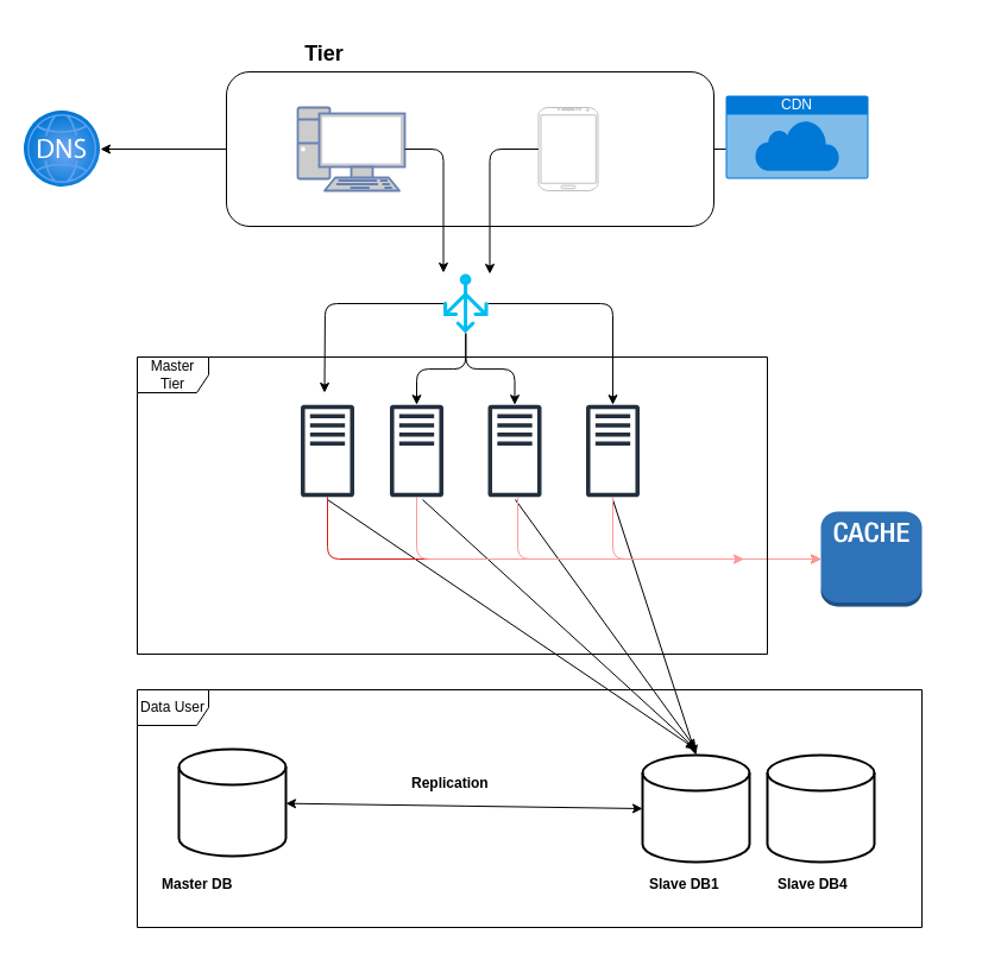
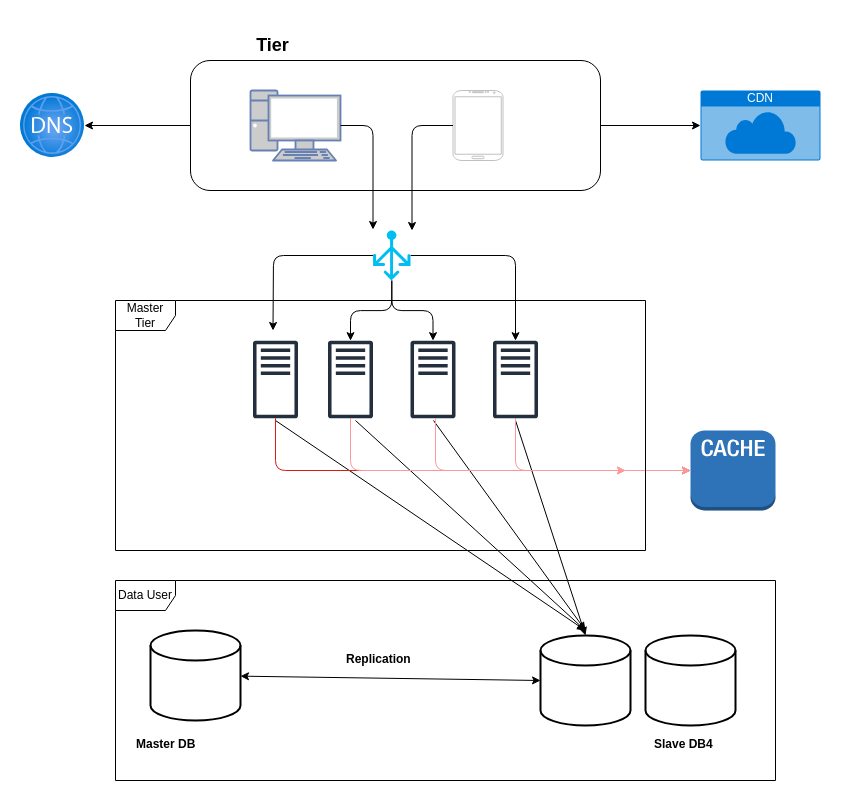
  <mxCell id="0" />
  <mxCell id="1" parent="0" />
  <mxCell id="2" value="" style="image;aspect=fixed;html=1;points=[];align=center;fontSize=12;image=img/lib/azure2/networking/DNS_Zones.svg;rounded=1;" parent="1" vertex="1"><mxGeometry x="20" y="93" width="64" height="64" as="geometry" /></mxCell>
  <mxCell id="3" value="" style="edgeStyle=orthogonalEdgeStyle;rounded=1;orthogonalLoop=1;jettySize=auto;html=1;" parent="1" source="5" target="2" edge="1"><mxGeometry relative="1" as="geometry" /></mxCell>
  <mxCell id="4" value="" style="edgeStyle=orthogonalEdgeStyle;rounded=1;orthogonalLoop=1;jettySize=auto;html=1;" parent="1" source="5" target="9" edge="1"><mxGeometry relative="1" as="geometry" /></mxCell>
  <mxCell id="5" value="" style="rounded=1;whiteSpace=wrap;html=1;" parent="1" vertex="1"><mxGeometry x="190" y="60" width="410" height="130" as="geometry" /></mxCell>
  <mxCell id="6" value="" style="fontColor=#0066CC;verticalAlign=top;verticalLabelPosition=bottom;labelPosition=center;align=center;html=1;outlineConnect=0;fillColor=#CCCCCC;strokeColor=#6881B3;gradientColor=none;gradientDirection=north;strokeWidth=2;shape=mxgraph.networks.pc;rounded=1;" parent="1" vertex="1"><mxGeometry x="250" y="90" width="90" height="70" as="geometry" /></mxCell>
  <mxCell id="7" value="&lt;b&gt;&lt;font style=&quot;font-size: 18px;&quot;&gt;Tier&lt;/font&gt;&lt;/b&gt;" style="text;html=1;align=center;verticalAlign=middle;whiteSpace=wrap;rounded=1;" parent="1" vertex="1"><mxGeometry x="225" y="20" width="95" height="50" as="geometry" /></mxCell>
  <mxCell id="8" value="" style="verticalLabelPosition=bottom;verticalAlign=top;html=1;shadow=0;dashed=0;strokeWidth=1;shape=mxgraph.android.phone2;strokeColor=#c0c0c0;rounded=1;" parent="1" vertex="1"><mxGeometry x="452.5" y="90" width="50" height="70" as="geometry" /></mxCell>
- <mxCell id="9" value="CDN" style="html=1;whiteSpace=wrap;strokeColor=none;fillColor=#0079D6;labelPosition=center;verticalLabelPosition=middle;verticalAlign=top;align=center;fontSize=12;outlineConnect=0;spacingTop=-6;fontColor=#FFFFFF;sketch=0;shape=mxgraph.sitemap.cloud;rounded=1;" parent="1" vertex="1"><mxGeometry x="610" y="80" width="120" height="70" as="geometry" /></mxCell>
+ <mxCell id="9" value="CDN" style="html=1;whiteSpace=wrap;strokeColor=none;fillColor=#0079D6;labelPosition=center;verticalLabelPosition=middle;verticalAlign=top;align=center;fontSize=12;outlineConnect=0;spacingTop=-6;fontColor=#FFFFFF;sketch=0;shape=mxgraph.sitemap.cloud;rounded=1;" parent="1" vertex="1"><mxGeometry x="700" y="90" width="120" height="70" as="geometry" /></mxCell>
  <mxCell id="10" style="rounded=1;orthogonalLoop=1;jettySize=auto;html=1;" parent="1" edge="1"><mxGeometry relative="1" as="geometry"><mxPoint x="275" y="420" as="sourcePoint" /><mxPoint x="585" y="630" as="targetPoint" /></mxGeometry></mxCell>
  <mxCell id="11" style="edgeStyle=orthogonalEdgeStyle;rounded=1;orthogonalLoop=1;jettySize=auto;html=1;strokeColor=#db1a1a;" parent="1" source="12" target="39" edge="1"><mxGeometry relative="1" as="geometry"><Array as="points"><mxPoint x="275" y="470" /></Array></mxGeometry></mxCell>
  <mxCell id="12" value="" style="sketch=0;outlineConnect=0;fontColor=#232F3E;gradientColor=none;fillColor=#232F3D;strokeColor=none;dashed=0;verticalLabelPosition=bottom;verticalAlign=top;align=center;html=1;fontSize=12;fontStyle=0;aspect=fixed;pointerEvents=1;shape=mxgraph.aws4.traditional_server;rounded=1;" parent="1" vertex="1"><mxGeometry x="252.5" y="340" width="45" height="78" as="geometry" /></mxCell>
  <mxCell id="13" style="edgeStyle=orthogonalEdgeStyle;rounded=1;orthogonalLoop=1;jettySize=auto;html=1;" parent="1" source="17" edge="1"><mxGeometry relative="1" as="geometry"><mxPoint x="272.5" y="330" as="targetPoint" /></mxGeometry></mxCell>
  <mxCell id="14" style="edgeStyle=orthogonalEdgeStyle;rounded=1;orthogonalLoop=1;jettySize=auto;html=1;" parent="1" source="17" target="24" edge="1"><mxGeometry relative="1" as="geometry" /></mxCell>
  <mxCell id="15" style="edgeStyle=orthogonalEdgeStyle;rounded=1;orthogonalLoop=1;jettySize=auto;html=1;" parent="1" source="17" target="22" edge="1"><mxGeometry relative="1" as="geometry" /></mxCell>
  <mxCell id="16" style="edgeStyle=orthogonalEdgeStyle;rounded=1;orthogonalLoop=1;jettySize=auto;html=1;" parent="1" source="17" target="27" edge="1"><mxGeometry relative="1" as="geometry" /></mxCell>
  <mxCell id="17" value="" style="verticalLabelPosition=bottom;html=1;verticalAlign=top;align=center;strokeColor=none;fillColor=#00BEF2;shape=mxgraph.azure.load_balancer_generic;pointerEvents=1;rounded=1;" parent="1" vertex="1"><mxGeometry x="372.5" y="230" width="37.5" height="50" as="geometry" /></mxCell>
  <mxCell id="18" style="edgeStyle=orthogonalEdgeStyle;rounded=1;orthogonalLoop=1;jettySize=auto;html=1;entryX=0;entryY=-0.02;entryDx=0;entryDy=0;entryPerimeter=0;" parent="1" source="6" target="17" edge="1"><mxGeometry relative="1" as="geometry" /></mxCell>
  <mxCell id="19" style="edgeStyle=orthogonalEdgeStyle;rounded=1;orthogonalLoop=1;jettySize=auto;html=1;entryX=1.04;entryY=0;entryDx=0;entryDy=0;entryPerimeter=0;" parent="1" source="8" target="17" edge="1"><mxGeometry relative="1" as="geometry" /></mxCell>
  <mxCell id="20" style="rounded=1;orthogonalLoop=1;jettySize=auto;html=1;" parent="1" edge="1"><mxGeometry relative="1" as="geometry"><mxPoint x="355" y="420" as="sourcePoint" /><mxPoint x="585" y="630" as="targetPoint" /></mxGeometry></mxCell>
  <mxCell id="21" style="edgeStyle=orthogonalEdgeStyle;rounded=1;orthogonalLoop=1;jettySize=auto;html=1;strokeColor=#FF9999;" parent="1" source="22" edge="1"><mxGeometry relative="1" as="geometry"><mxPoint x="625" y="470" as="targetPoint" /><Array as="points"><mxPoint x="350" y="470" /></Array></mxGeometry></mxCell>
  <mxCell id="22" value="" style="sketch=0;outlineConnect=0;fontColor=#232F3E;gradientColor=none;fillColor=#232F3D;strokeColor=none;dashed=0;verticalLabelPosition=bottom;verticalAlign=top;align=center;html=1;fontSize=12;fontStyle=0;aspect=fixed;pointerEvents=1;shape=mxgraph.aws4.traditional_server;rounded=1;" parent="1" vertex="1"><mxGeometry x="327.5" y="340" width="45" height="78" as="geometry" /></mxCell>
  <mxCell id="23" style="rounded=1;orthogonalLoop=1;jettySize=auto;html=1;" parent="1" edge="1"><mxGeometry relative="1" as="geometry"><mxPoint x="433" y="420" as="sourcePoint" /><mxPoint x="585" y="630" as="targetPoint" /></mxGeometry></mxCell>
  <mxCell id="24" value="" style="sketch=0;outlineConnect=0;fontColor=#232F3E;gradientColor=none;fillColor=#232F3D;strokeColor=none;dashed=0;verticalLabelPosition=bottom;verticalAlign=top;align=center;html=1;fontSize=12;fontStyle=0;aspect=fixed;pointerEvents=1;shape=mxgraph.aws4.traditional_server;rounded=1;" parent="1" vertex="1"><mxGeometry x="410" y="340" width="45" height="78" as="geometry" /></mxCell>
  <mxCell id="25" style="rounded=1;orthogonalLoop=1;jettySize=auto;html=1;entryX=0.5;entryY=0;entryDx=0;entryDy=0;entryPerimeter=0;" parent="1" target="31" edge="1"><mxGeometry relative="1" as="geometry"><mxPoint x="515" y="420" as="sourcePoint" /></mxGeometry></mxCell>
  <mxCell id="26" style="edgeStyle=orthogonalEdgeStyle;rounded=1;orthogonalLoop=1;jettySize=auto;html=1;strokeColor=#FF9999;" parent="1" source="27" edge="1"><mxGeometry relative="1" as="geometry"><mxPoint x="625" y="470" as="targetPoint" /><Array as="points"><mxPoint x="515" y="470" /></Array></mxGeometry></mxCell>
  <mxCell id="27" value="" style="sketch=0;outlineConnect=0;fontColor=#232F3E;gradientColor=none;fillColor=#232F3D;strokeColor=none;dashed=0;verticalLabelPosition=bottom;verticalAlign=top;align=center;html=1;fontSize=12;fontStyle=0;aspect=fixed;pointerEvents=1;shape=mxgraph.aws4.traditional_server;rounded=1;" parent="1" vertex="1"><mxGeometry x="492.5" y="340" width="45" height="78" as="geometry" /></mxCell>
  <mxCell id="28" value="Data User" style="shape=umlFrame;whiteSpace=wrap;html=1;pointerEvents=0;rounded=1;" parent="1" vertex="1"><mxGeometry x="115" y="580" width="660" height="200" as="geometry" /></mxCell>
  <mxCell id="29" value="" style="strokeWidth=2;html=1;shape=mxgraph.flowchart.database;whiteSpace=wrap;rounded=1;" parent="1" vertex="1"><mxGeometry x="150" y="630" width="90" height="90" as="geometry" /></mxCell>
  <mxCell id="30" value="Master DB" style="text;strokeColor=none;fillColor=none;spacingLeft=4;spacingRight=4;overflow=hidden;rotatable=0;points=[[0,0.5],[1,0.5]];portConstraint=eastwest;fontSize=12;whiteSpace=wrap;html=1;fontStyle=1;rounded=1;" parent="1" vertex="1"><mxGeometry x="130" y="730" width="85" height="30" as="geometry" /></mxCell>
  <mxCell id="31" value="" style="strokeWidth=2;html=1;shape=mxgraph.flowchart.database;whiteSpace=wrap;rounded=1;" parent="1" vertex="1"><mxGeometry x="540" y="635" width="90" height="90" as="geometry" /></mxCell>
  <mxCell id="32" value="" style="endArrow=classic;startArrow=classic;html=1;rounded=1;entryX=0;entryY=0.5;entryDx=0;entryDy=0;entryPerimeter=0;" parent="1" source="29" target="31" edge="1"><mxGeometry width="50" height="50" relative="1" as="geometry"><mxPoint x="330" y="600" as="sourcePoint" /><mxPoint x="380" y="550" as="targetPoint" /></mxGeometry></mxCell>
  <mxCell id="33" value="Replication" style="text;strokeColor=none;fillColor=none;spacingLeft=4;spacingRight=4;overflow=hidden;rotatable=0;points=[[0,0.5],[1,0.5]];portConstraint=eastwest;fontSize=12;whiteSpace=wrap;html=1;fontStyle=1;rounded=1;" parent="1" vertex="1"><mxGeometry x="340" y="645" width="85" height="30" as="geometry" /></mxCell>
- <mxCell id="34" value="Slave DB1" style="text;strokeColor=none;fillColor=none;spacingLeft=4;spacingRight=4;overflow=hidden;rotatable=0;points=[[0,0.5],[1,0.5]];portConstraint=eastwest;fontSize=12;whiteSpace=wrap;html=1;fontStyle=1;rounded=1;" parent="1" vertex="1"><mxGeometry x="540" y="730" width="85" height="30" as="geometry" /></mxCell>
  <mxCell id="35" style="edgeStyle=orthogonalEdgeStyle;rounded=1;orthogonalLoop=1;jettySize=auto;html=1;exitX=0.5;exitY=1;exitDx=0;exitDy=0;exitPerimeter=0;" parent="1" source="31" target="31" edge="1"><mxGeometry relative="1" as="geometry" /></mxCell>
  <mxCell id="36" value="" style="strokeWidth=2;html=1;shape=mxgraph.flowchart.database;whiteSpace=wrap;rounded=1;" parent="1" vertex="1"><mxGeometry x="645" y="635" width="90" height="90" as="geometry" /></mxCell>
  <mxCell id="37" style="edgeStyle=orthogonalEdgeStyle;rounded=1;orthogonalLoop=1;jettySize=auto;html=1;exitX=0.5;exitY=1;exitDx=0;exitDy=0;exitPerimeter=0;" parent="1" source="36" target="36" edge="1"><mxGeometry relative="1" as="geometry" /></mxCell>
  <mxCell id="38" value="Slave DB4" style="text;strokeColor=none;fillColor=none;spacingLeft=4;spacingRight=4;overflow=hidden;rotatable=0;points=[[0,0.5],[1,0.5]];portConstraint=eastwest;fontSize=12;whiteSpace=wrap;html=1;fontStyle=1;rounded=1;" parent="1" vertex="1"><mxGeometry x="647.5" y="730" width="85" height="30" as="geometry" /></mxCell>
  <mxCell id="39" value="" style="outlineConnect=0;dashed=0;verticalLabelPosition=bottom;verticalAlign=top;align=center;html=1;shape=mxgraph.aws3.cache_node;fillColor=#2E73B8;gradientColor=none;rounded=1;" parent="1" vertex="1"><mxGeometry x="690" y="430" width="85" height="80" as="geometry" /></mxCell>
  <mxCell id="40" style="edgeStyle=orthogonalEdgeStyle;rounded=1;orthogonalLoop=1;jettySize=auto;html=1;entryX=0;entryY=0.5;entryDx=0;entryDy=0;entryPerimeter=0;strokeColor=#FF9999;" parent="1" source="24" target="39" edge="1"><mxGeometry relative="1" as="geometry"><Array as="points"><mxPoint x="435" y="470" /></Array></mxGeometry></mxCell>
  <mxCell id="41" value="Master Tier" style="shape=umlFrame;whiteSpace=wrap;html=1;pointerEvents=0;rounded=1;" parent="1" vertex="1"><mxGeometry x="115" y="300" width="530" height="250" as="geometry" /></mxCell>
